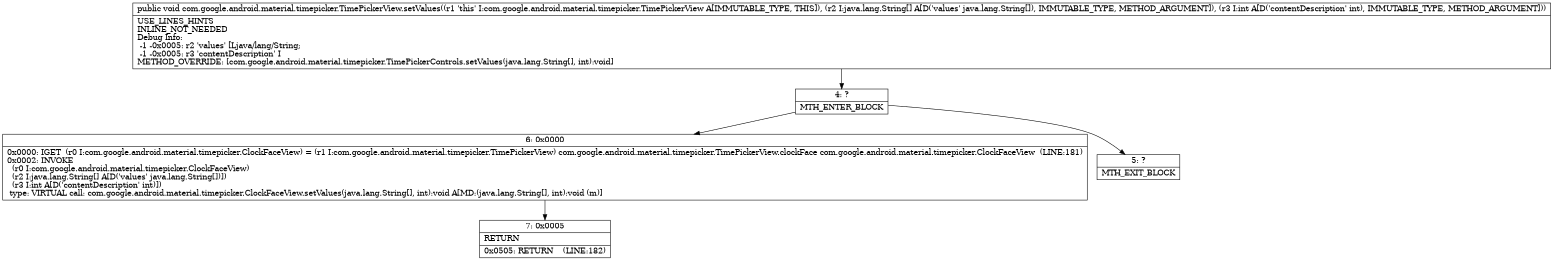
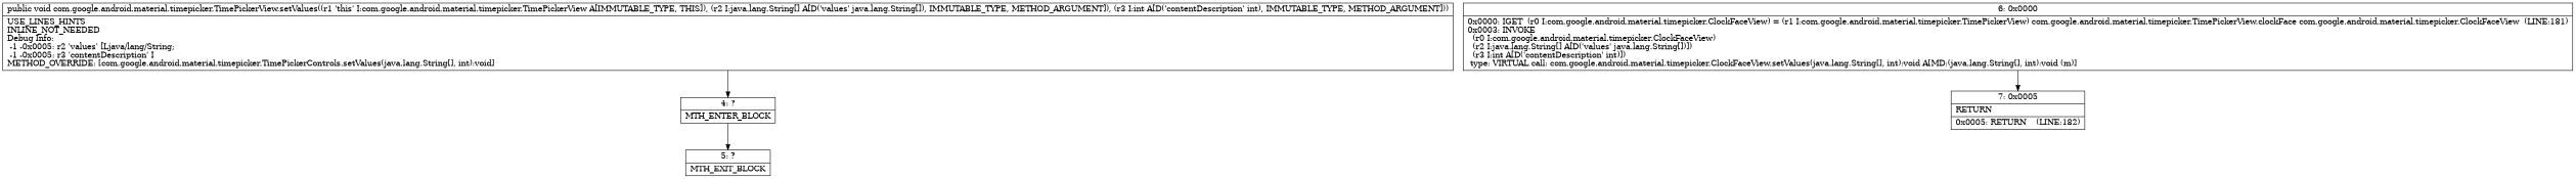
  digraph {
    node [shape=record]
    n1 [label="{4\:\ ?|MTH_ENTER_BLOCK\l}"]
-   n2 [label="{6\:\ 0x0000|0x0000: IGET  (r0 I:com.google.android.material.timepicker.ClockFaceView) = (r1 I:com.google.android.material.timepicker.TimePickerView) com.google.android.material.timepicker.TimePickerView.clockFace com.google.android.material.timepicker.ClockFaceView  (LINE:181)\l0x0002: INVOKE  \l  (r0 I:com.google.android.material.timepicker.ClockFaceView)\l  (r2 I:java.lang.String[] A[D('values' java.lang.String[])])\l  (r3 I:int A[D('contentDescription' int)])\l type: VIRTUAL call: com.google.android.material.timepicker.ClockFaceView.setValues(java.lang.String[], int):void A[MD:(java.lang.String[], int):void (m)]\l}"]
+   n2 [label="{6\:\ 0x0000|0x0000: IGET  (r0 I:com.google.android.material.timepicker.ClockFaceView) = (r1 I:com.google.android.material.timepicker.TimePickerView) com.google.android.material.timepicker.TimePickerView.clockFace com.google.android.material.timepicker.ClockFaceView  (LINE:181)\l0x0003: INVOKE  \l  (r0 I:com.google.android.material.timepicker.ClockFaceView)\l  (r2 I:java.lang.String[] A[D('values' java.lang.String[])])\l  (r3 I:int A[D('contentDescription' int)])\l type: VIRTUAL call: com.google.android.material.timepicker.ClockFaceView.setValues(java.lang.String[], int):void A[MD:(java.lang.String[], int):void (m)]\l}"]
    n3 [label="{5\:\ ?|MTH_EXIT_BLOCK\l}"]
-   n4 [label="{7\:\ 0x0005|RETURN\l|0x0505: RETURN    (LINE:182)\l}"]
+   n4 [label="{7\:\ 0x0005|RETURN\l|0x0005: RETURN    (LINE:182)\l}"]
    n5 [label="{public void com.google.android.material.timepicker.TimePickerView.setValues((r1 'this' I:com.google.android.material.timepicker.TimePickerView A[IMMUTABLE_TYPE, THIS]), (r2 I:java.lang.String[] A[D('values' java.lang.String[]), IMMUTABLE_TYPE, METHOD_ARGUMENT]), (r3 I:int A[D('contentDescription' int), IMMUTABLE_TYPE, METHOD_ARGUMENT]))  | USE_LINES_HINTS\lINLINE_NOT_NEEDED\lDebug Info:\l  \-1 \-0x0005: r2 'values' [Ljava\/lang\/String;\l  \-1 \-0x0005: r3 'contentDescription' I\lMETHOD_OVERRIDE: [com.google.android.material.timepicker.TimePickerControls.setValues(java.lang.String[], int):void]\l}"]
-   n1 -> n2
    n1 -> n3
    n2 -> n4
    n5 -> n1
  }
